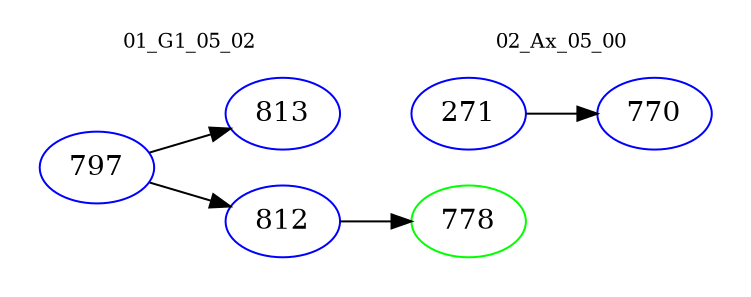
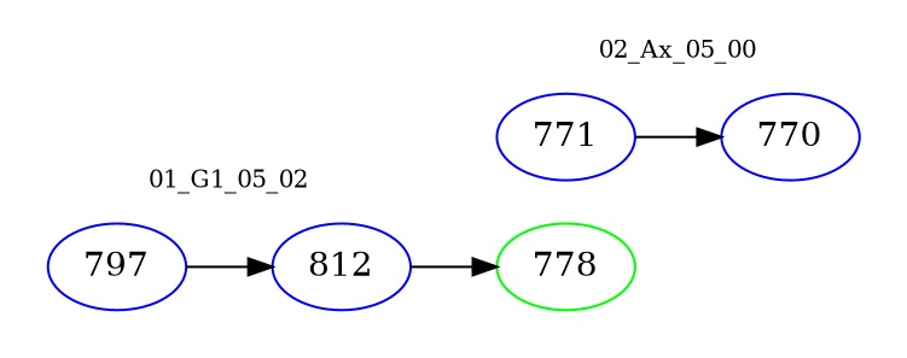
  digraph {
    rankdir=LR
    node [color=blue]
    edge [color=black]
-   n1 [label=271]
+   n1 [label=771]
    n2 [label=770]
    n3 [color=green label=778]
    n4 [label=797]
    n5 [label=812]
-   n6 [label=813]
    subgraph cluster_1 {
      color=white
      fontsize=10
      label="02_Ax_05_00"
      n1
      n2
      n3
    }
    subgraph cluster_2 {
      color=white
      fontsize=10
      label="01_G1_05_02"
      n4
      n5
-     n6
    }
    n1 -> n2
    n4 -> n5
-   n4 -> n6
    n5 -> n3
  }
